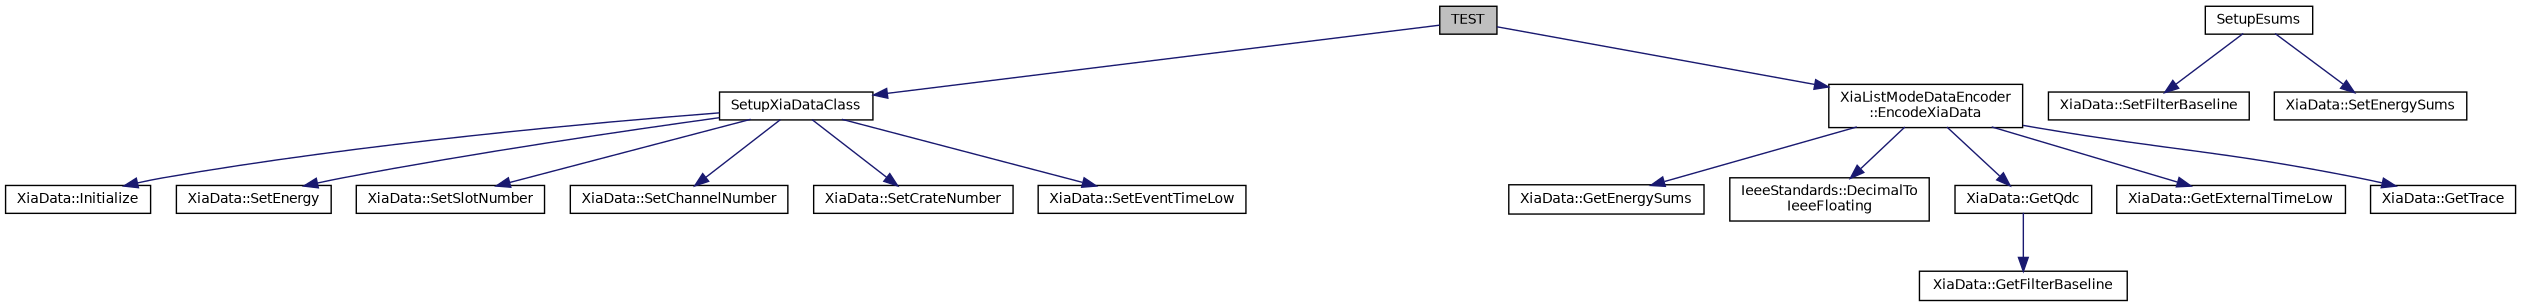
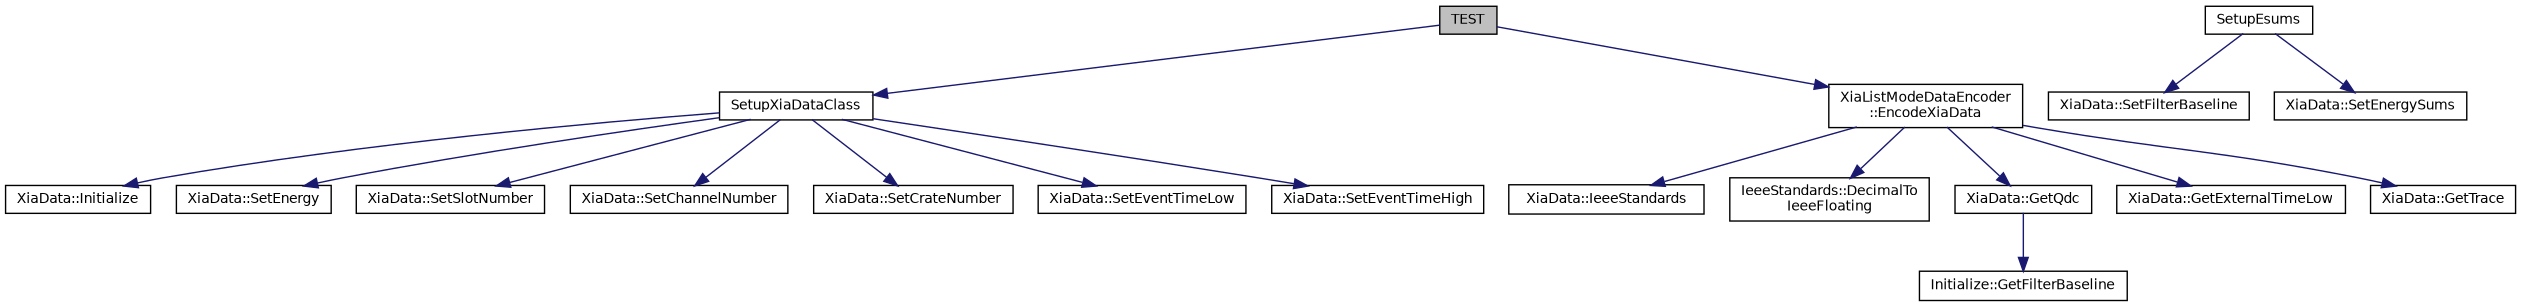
  digraph {
    rankdir=TB
    node [color=black fillcolor=white fontname=Helvetica fontsize=10 shape=record style=filled]
    edge [color=midnightblue fontname=Helvetica fontsize=10 labelfontname=Helvetica labelfontsize=10 style=solid]
    n1 [fillcolor=grey75 fontcolor=black height=0.2 label=TEST width=0.4]
    n2 [height=0.2 label=SetupXiaDataClass width=0.4]
    n3 [height=0.2 label="XiaListModeDataEncoder\l::EncodeXiaData" width=0.4]
    n4 [height=0.2 label="XiaData::Initialize" width=0.4]
    n5 [height=0.2 label="XiaData::SetEnergy" width=0.4]
    n6 [height=0.2 label="XiaData::SetSlotNumber" width=0.4]
    n7 [height=0.2 label="XiaData::SetChannelNumber" width=0.4]
    n8 [height=0.2 label="XiaData::SetCrateNumber" width=0.4]
    n9 [height=0.2 label="XiaData::SetEventTimeLow" width=0.4]
+   n10 [height=0.2 label="XiaData::SetEventTimeHigh" width=0.4]
    n11 [height=0.2 label=SetupEsums width=0.4]
    n12 [height=0.2 label="XiaData::SetFilterBaseline" width=0.4]
    n13 [height=0.2 label="XiaData::SetEnergySums" width=0.4]
-   n14 [height=0.2 label="XiaData::GetEnergySums" width=0.4]
+   n14 [height=0.2 label="XiaData::IeeeStandards" width=0.4]
    n15 [height=0.2 label="IeeeStandards::DecimalTo\lIeeeFloating" width=0.4]
    n16 [height=0.2 label="XiaData::GetQdc" width=0.4]
    n17 [height=0.2 label="XiaData::GetExternalTimeLow" width=0.4]
    n18 [height=0.2 label="XiaData::GetTrace" width=0.4]
-   n19 [height=0.2 label="XiaData::GetFilterBaseline" width=0.4]
+   n19 [height=0.2 label="Initialize::GetFilterBaseline" width=0.4]
    n1 -> n2
    n1 -> n3
    n2 -> n4
    n2 -> n5
    n2 -> n6
    n2 -> n7
    n2 -> n8
    n2 -> n9
+   n2 -> n10
    n3 -> n14
    n3 -> n15
    n3 -> n16
    n3 -> n17
    n3 -> n18
    n11 -> n12
    n11 -> n13
    n16 -> n19
  }
